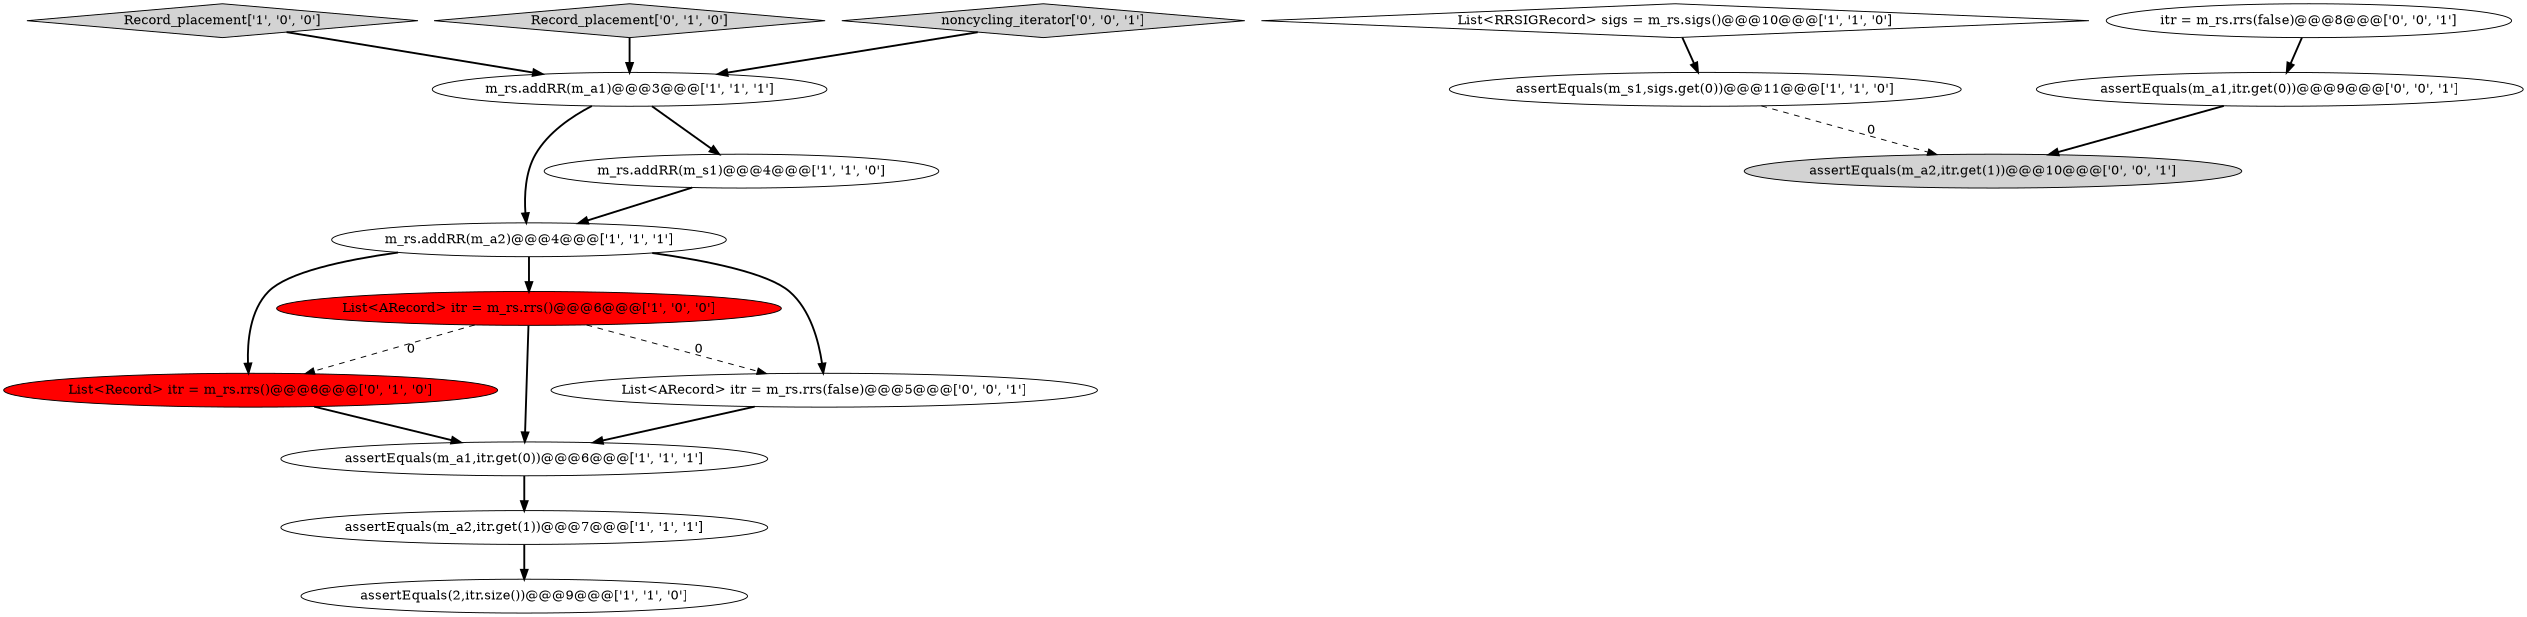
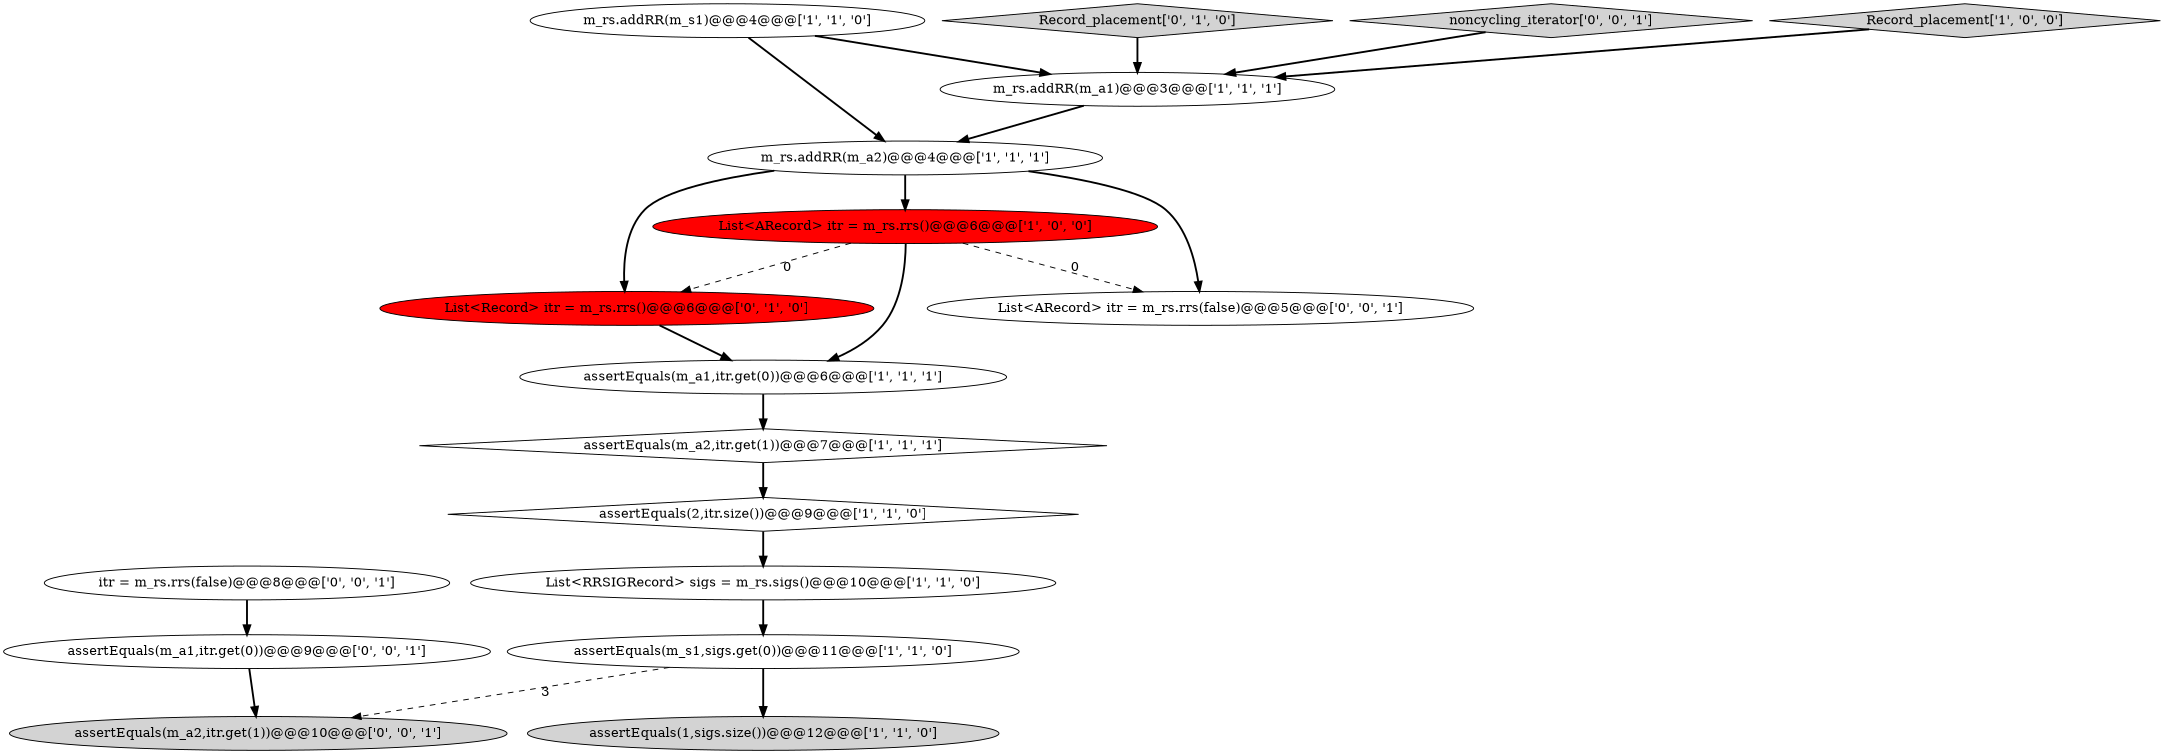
  digraph {
    node [fillcolor=white shape=ellipse style=filled]
    edge [style=bold]
-   n1 [label="assertEquals(2,itr.size())@@@9@@@['1', '1', '0']"]
-   n2 [label="List<RRSIGRecord> sigs = m_rs.sigs()@@@10@@@['1', '1', '0']" shape=diamond]
+   n1 [label="assertEquals(2,itr.size())@@@9@@@['1', '1', '0']" shape=diamond]
+   n2 [label="List<RRSIGRecord> sigs = m_rs.sigs()@@@10@@@['1', '1', '0']"]
    n3 [label="assertEquals(m_s1,sigs.get(0))@@@11@@@['1', '1', '0']"]
    n4 [label="m_rs.addRR(m_a2)@@@4@@@['1', '1', '1']"]
    n5 [fillcolor=red label="List<Record> itr = m_rs.rrs()@@@6@@@['0', '1', '0']"]
    n6 [fillcolor=red label="List<ARecord> itr = m_rs.rrs()@@@6@@@['1', '0', '0']"]
    n7 [label="List<ARecord> itr = m_rs.rrs(false)@@@5@@@['0', '0', '1']"]
    n8 [label="assertEquals(m_a1,itr.get(0))@@@6@@@['1', '1', '1']"]
    n9 [fillcolor=lightgray label="Record_placement['1', '0', '0']" shape=diamond]
    n10 [label="m_rs.addRR(m_a1)@@@3@@@['1', '1', '1']"]
    n11 [label="m_rs.addRR(m_s1)@@@4@@@['1', '1', '0']"]
    n12 [label="assertEquals(m_a1,itr.get(0))@@@9@@@['0', '0', '1']"]
    n13 [fillcolor=lightgray label="assertEquals(m_a2,itr.get(1))@@@10@@@['0', '0', '1']"]
-   n14 [label="assertEquals(m_a2,itr.get(1))@@@7@@@['1', '1', '1']"]
+   n14 [label="assertEquals(m_a2,itr.get(1))@@@7@@@['1', '1', '1']" shape=diamond]
    n15 [label="itr = m_rs.rrs(false)@@@8@@@['0', '0', '1']"]
+   n16 [fillcolor=lightgray label="assertEquals(1,sigs.size())@@@12@@@['1', '1', '0']"]
    n17 [fillcolor=lightgray label="Record_placement['0', '1', '0']" shape=diamond]
    n18 [fillcolor=lightgray label="noncycling_iterator['0', '0', '1']" shape=diamond]
+   n1 -> n2
    n2 -> n3
-   n3 -> n13 [label=0 style=dashed]
+   n3 -> n13 [label=3 style=dashed]
+   n3 -> n16
    n4 -> n5
    n4 -> n6
    n4 -> n7
    n5 -> n8
    n6 -> n5 [label=0 style=dashed]
    n6 -> n7 [label=0 style=dashed]
    n6 -> n8
-   n7 -> n8
    n8 -> n14
    n9 -> n10
    n10 -> n4
-   n10 -> n11
+   n11 -> n10
    n11 -> n4
    n12 -> n13
    n14 -> n1
    n15 -> n12
    n17 -> n10
    n18 -> n10
  }
